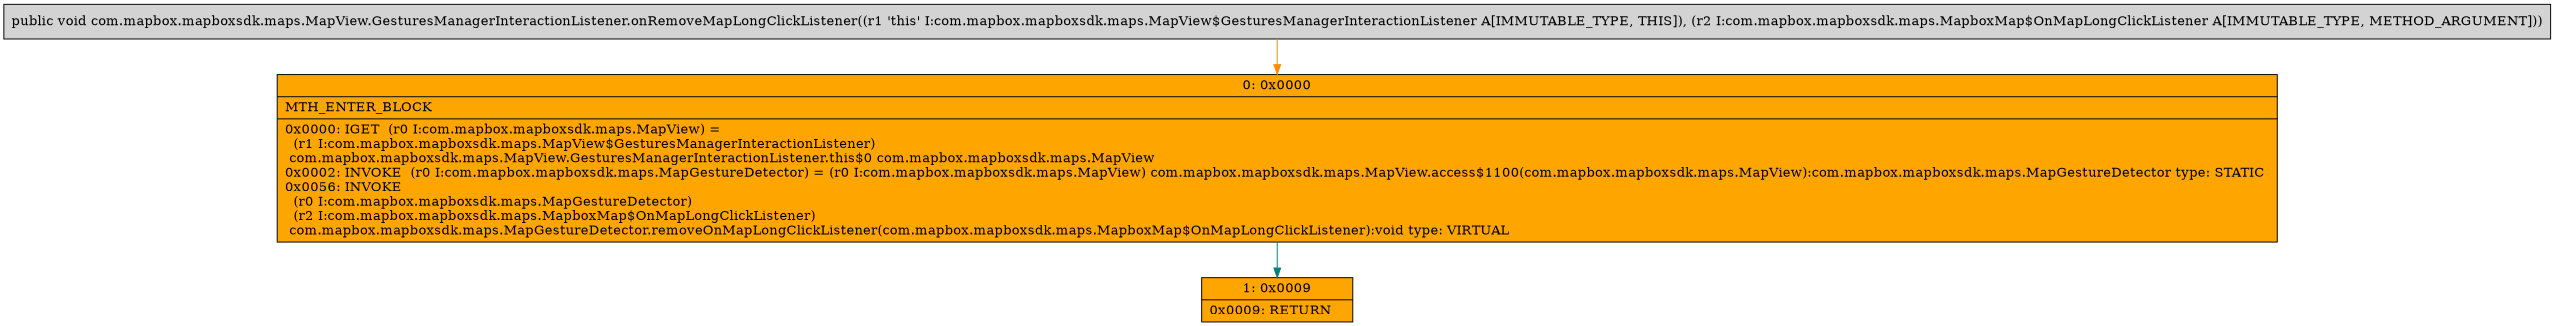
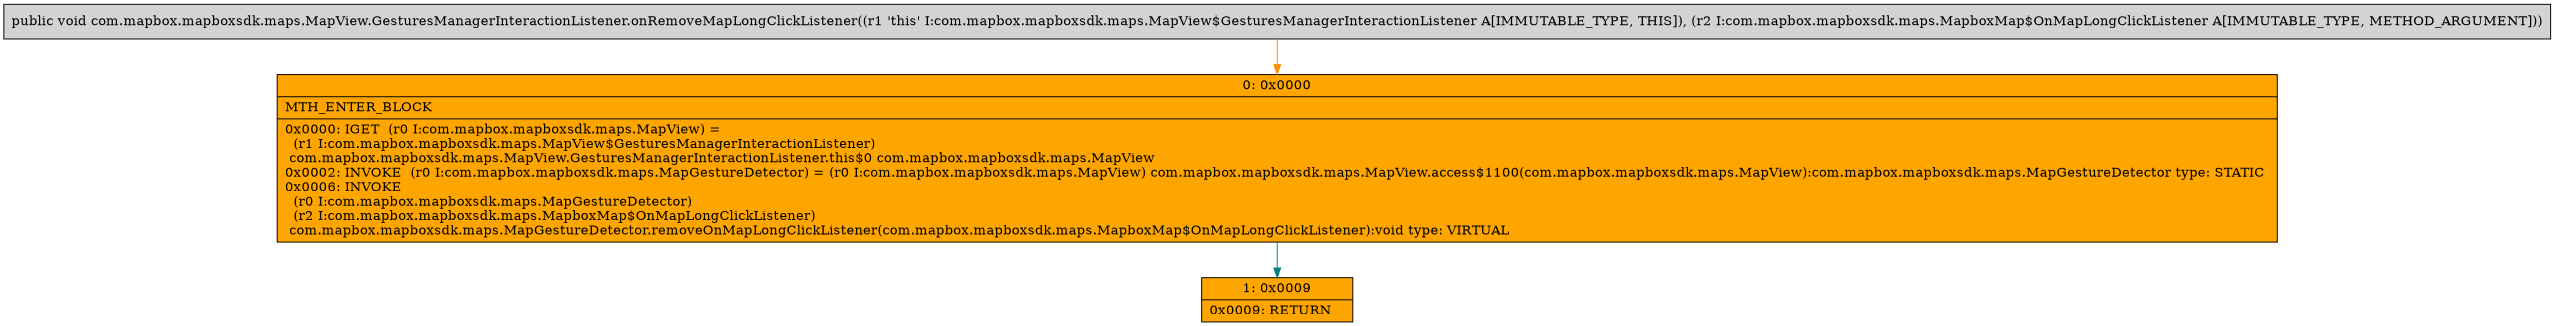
  digraph {
    node [shape=record style=filled fillcolor=orange]
-   n1 [label="{0\:\ 0x0000|MTH_ENTER_BLOCK\l|0x0000: IGET  (r0 I:com.mapbox.mapboxsdk.maps.MapView) = \l  (r1 I:com.mapbox.mapboxsdk.maps.MapView$GesturesManagerInteractionListener)\l com.mapbox.mapboxsdk.maps.MapView.GesturesManagerInteractionListener.this$0 com.mapbox.mapboxsdk.maps.MapView \l0x0002: INVOKE  (r0 I:com.mapbox.mapboxsdk.maps.MapGestureDetector) = (r0 I:com.mapbox.mapboxsdk.maps.MapView) com.mapbox.mapboxsdk.maps.MapView.access$1100(com.mapbox.mapboxsdk.maps.MapView):com.mapbox.mapboxsdk.maps.MapGestureDetector type: STATIC \l0x0056: INVOKE  \l  (r0 I:com.mapbox.mapboxsdk.maps.MapGestureDetector)\l  (r2 I:com.mapbox.mapboxsdk.maps.MapboxMap$OnMapLongClickListener)\l com.mapbox.mapboxsdk.maps.MapGestureDetector.removeOnMapLongClickListener(com.mapbox.mapboxsdk.maps.MapboxMap$OnMapLongClickListener):void type: VIRTUAL \l}"]
+   n1 [label="{0\:\ 0x0000|MTH_ENTER_BLOCK\l|0x0000: IGET  (r0 I:com.mapbox.mapboxsdk.maps.MapView) = \l  (r1 I:com.mapbox.mapboxsdk.maps.MapView$GesturesManagerInteractionListener)\l com.mapbox.mapboxsdk.maps.MapView.GesturesManagerInteractionListener.this$0 com.mapbox.mapboxsdk.maps.MapView \l0x0002: INVOKE  (r0 I:com.mapbox.mapboxsdk.maps.MapGestureDetector) = (r0 I:com.mapbox.mapboxsdk.maps.MapView) com.mapbox.mapboxsdk.maps.MapView.access$1100(com.mapbox.mapboxsdk.maps.MapView):com.mapbox.mapboxsdk.maps.MapGestureDetector type: STATIC \l0x0006: INVOKE  \l  (r0 I:com.mapbox.mapboxsdk.maps.MapGestureDetector)\l  (r2 I:com.mapbox.mapboxsdk.maps.MapboxMap$OnMapLongClickListener)\l com.mapbox.mapboxsdk.maps.MapGestureDetector.removeOnMapLongClickListener(com.mapbox.mapboxsdk.maps.MapboxMap$OnMapLongClickListener):void type: VIRTUAL \l}"]
    n2 [label="{1\:\ 0x0009|0x0009: RETURN   \l}"]
    n3 [label="{public void com.mapbox.mapboxsdk.maps.MapView.GesturesManagerInteractionListener.onRemoveMapLongClickListener((r1 'this' I:com.mapbox.mapboxsdk.maps.MapView$GesturesManagerInteractionListener A[IMMUTABLE_TYPE, THIS]), (r2 I:com.mapbox.mapboxsdk.maps.MapboxMap$OnMapLongClickListener A[IMMUTABLE_TYPE, METHOD_ARGUMENT])) }" fillcolor=lightgrey]
    n1 -> n2 [color=teal]
    n3 -> n1 [color=darkorange]
  }
